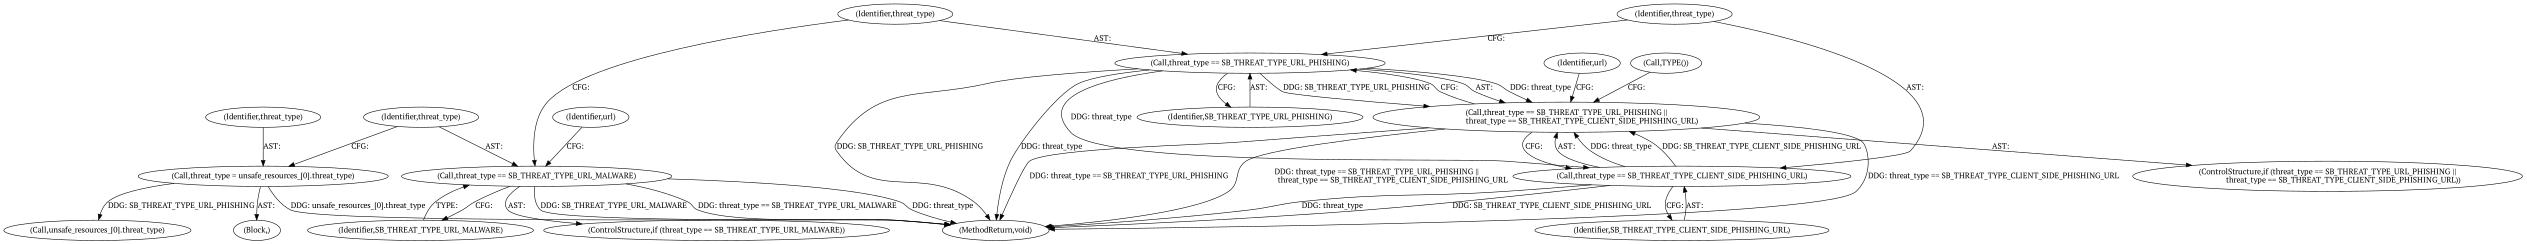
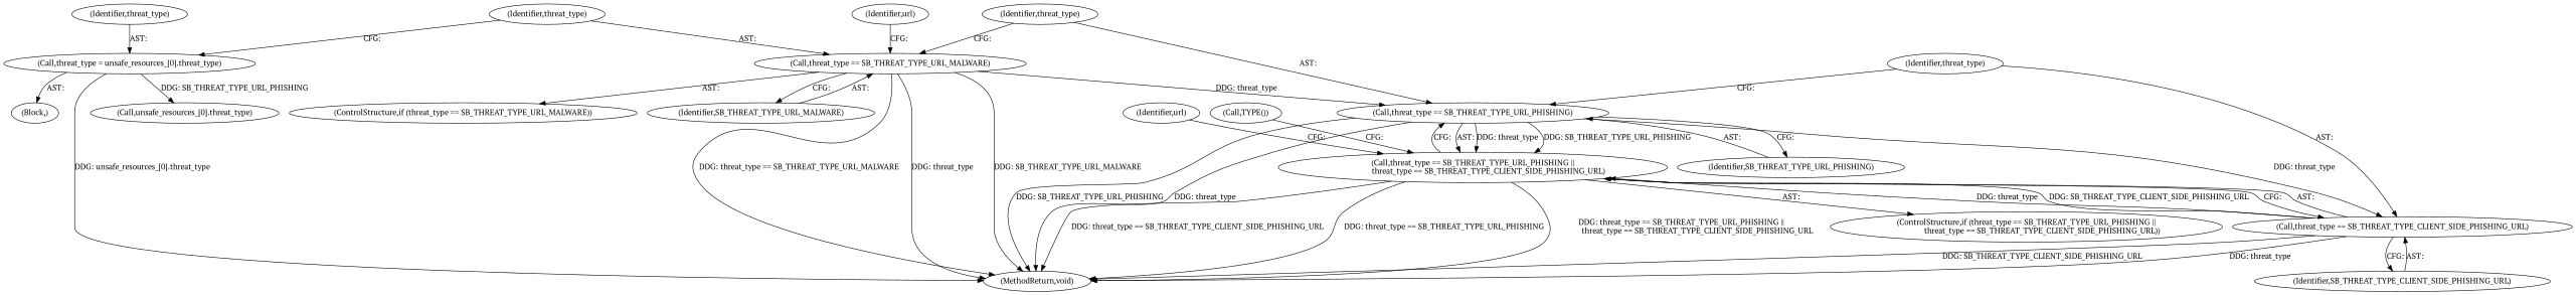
  digraph {
    fontname="PT Serif"
    node [fontname="PT Serif"]
    edge [fontname="PT Serif"]
    n1 [label="(Call,threat_type = unsafe_resources_[0].threat_type)"]
    n2 [label="(Call,unsafe_resources_[0].threat_type)"]
    n3 [label="(Block,)"]
    n4 [label="(MethodReturn,void)"]
    n5 [label="(Call,threat_type == SB_THREAT_TYPE_URL_MALWARE)"]
    n6 [label="(Call,threat_type == SB_THREAT_TYPE_URL_PHISHING)"]
    n7 [label="(ControlStructure,if (threat_type == SB_THREAT_TYPE_URL_MALWARE))"]
    n8 [label="(Identifier,SB_THREAT_TYPE_URL_MALWARE)"]
    n9 [label="(Call,threat_type == SB_THREAT_TYPE_URL_PHISHING ||\n               threat_type == SB_THREAT_TYPE_CLIENT_SIDE_PHISHING_URL)"]
    n10 [label="(Call,threat_type == SB_THREAT_TYPE_CLIENT_SIDE_PHISHING_URL)"]
    n11 [label="(Identifier,SB_THREAT_TYPE_URL_PHISHING)"]
    n12 [label="(ControlStructure,if (threat_type == SB_THREAT_TYPE_URL_PHISHING ||\n               threat_type == SB_THREAT_TYPE_CLIENT_SIDE_PHISHING_URL))"]
    n13 [label="(Identifier,SB_THREAT_TYPE_CLIENT_SIDE_PHISHING_URL)"]
    n14 [label="(Identifier,url)"]
    n15 [label="(Call,TYPE())"]
    n16 [label="(Identifier,threat_type)"]
    n17 [label="(Identifier,threat_type)"]
    n18 [label="(Identifier,threat_type)"]
    n19 [label="(Identifier,url)"]
    n20 [label="(Identifier,threat_type)"]
    n1 -> n2 [label="DDG: SB_THREAT_TYPE_URL_PHISHING"]
    n1 -> n3 [label="AST: "]
    n1 -> n4 [label="DDG: unsafe_resources_[0].threat_type"]
    n5 -> n4 [label="DDG: threat_type"]
    n5 -> n4 [label="DDG: SB_THREAT_TYPE_URL_MALWARE"]
    n5 -> n4 [label="DDG: threat_type == SB_THREAT_TYPE_URL_MALWARE"]
+   n5 -> n6 [label="DDG: threat_type"]
    n5 -> n7 [label="AST: "]
    n5 -> n8 [label="CFG: "]
    n6 -> n4 [label="DDG: SB_THREAT_TYPE_URL_PHISHING"]
    n6 -> n4 [label="DDG: threat_type"]
    n6 -> n9 [label="AST: "]
    n6 -> n9 [label="DDG: threat_type"]
    n6 -> n9 [label="DDG: SB_THREAT_TYPE_URL_PHISHING"]
    n6 -> n10 [label="DDG: threat_type"]
    n6 -> n11 [label="CFG: "]
-   n8 -> n5 [label="TYPE: "]
+   n8 -> n5 [label="AST: "]
    n9 -> n4 [label="DDG: threat_type == SB_THREAT_TYPE_CLIENT_SIDE_PHISHING_URL"]
    n9 -> n4 [label="DDG: threat_type == SB_THREAT_TYPE_URL_PHISHING"]
    n9 -> n4 [label="DDG: threat_type == SB_THREAT_TYPE_URL_PHISHING ||\n               threat_type == SB_THREAT_TYPE_CLIENT_SIDE_PHISHING_URL"]
    n9 -> n6 [label="CFG: "]
    n9 -> n10 [label="CFG: "]
    n9 -> n12 [label="AST: "]
    n10 -> n4 [label="DDG: SB_THREAT_TYPE_CLIENT_SIDE_PHISHING_URL"]
    n10 -> n4 [label="DDG: threat_type"]
    n10 -> n9 [label="AST: "]
    n10 -> n9 [label="DDG: threat_type"]
    n10 -> n9 [label="DDG: SB_THREAT_TYPE_CLIENT_SIDE_PHISHING_URL"]
    n10 -> n13 [label="CFG: "]
    n11 -> n6 [label="AST: "]
    n13 -> n10 [label="AST: "]
    n14 -> n9 [label="CFG: "]
    n15 -> n9 [label="CFG: "]
    n16 -> n5 [label="CFG: "]
    n16 -> n6 [label="AST: "]
    n17 -> n1 [label="AST: "]
    n18 -> n6 [label="CFG: "]
    n18 -> n10 [label="AST: "]
    n19 -> n5 [label="CFG: "]
    n20 -> n1 [label="CFG: "]
    n20 -> n5 [label="AST: "]
  }
